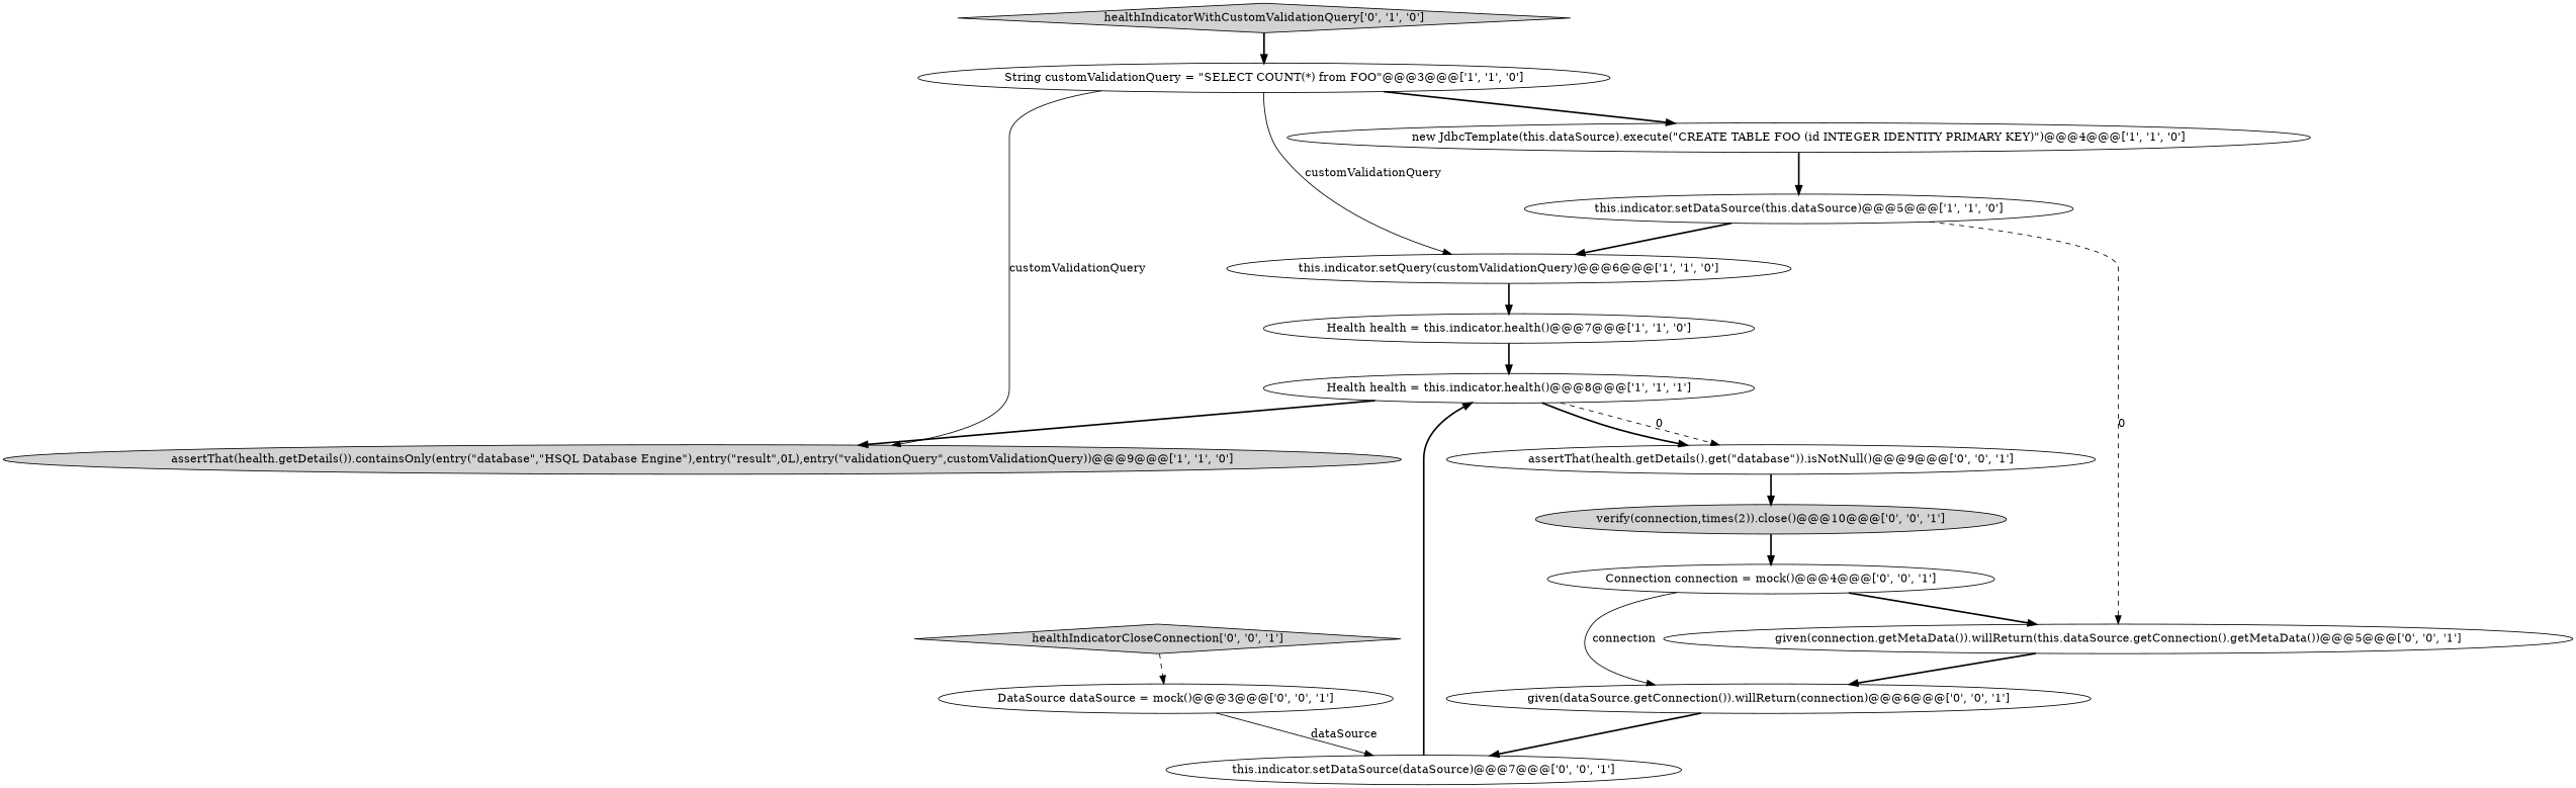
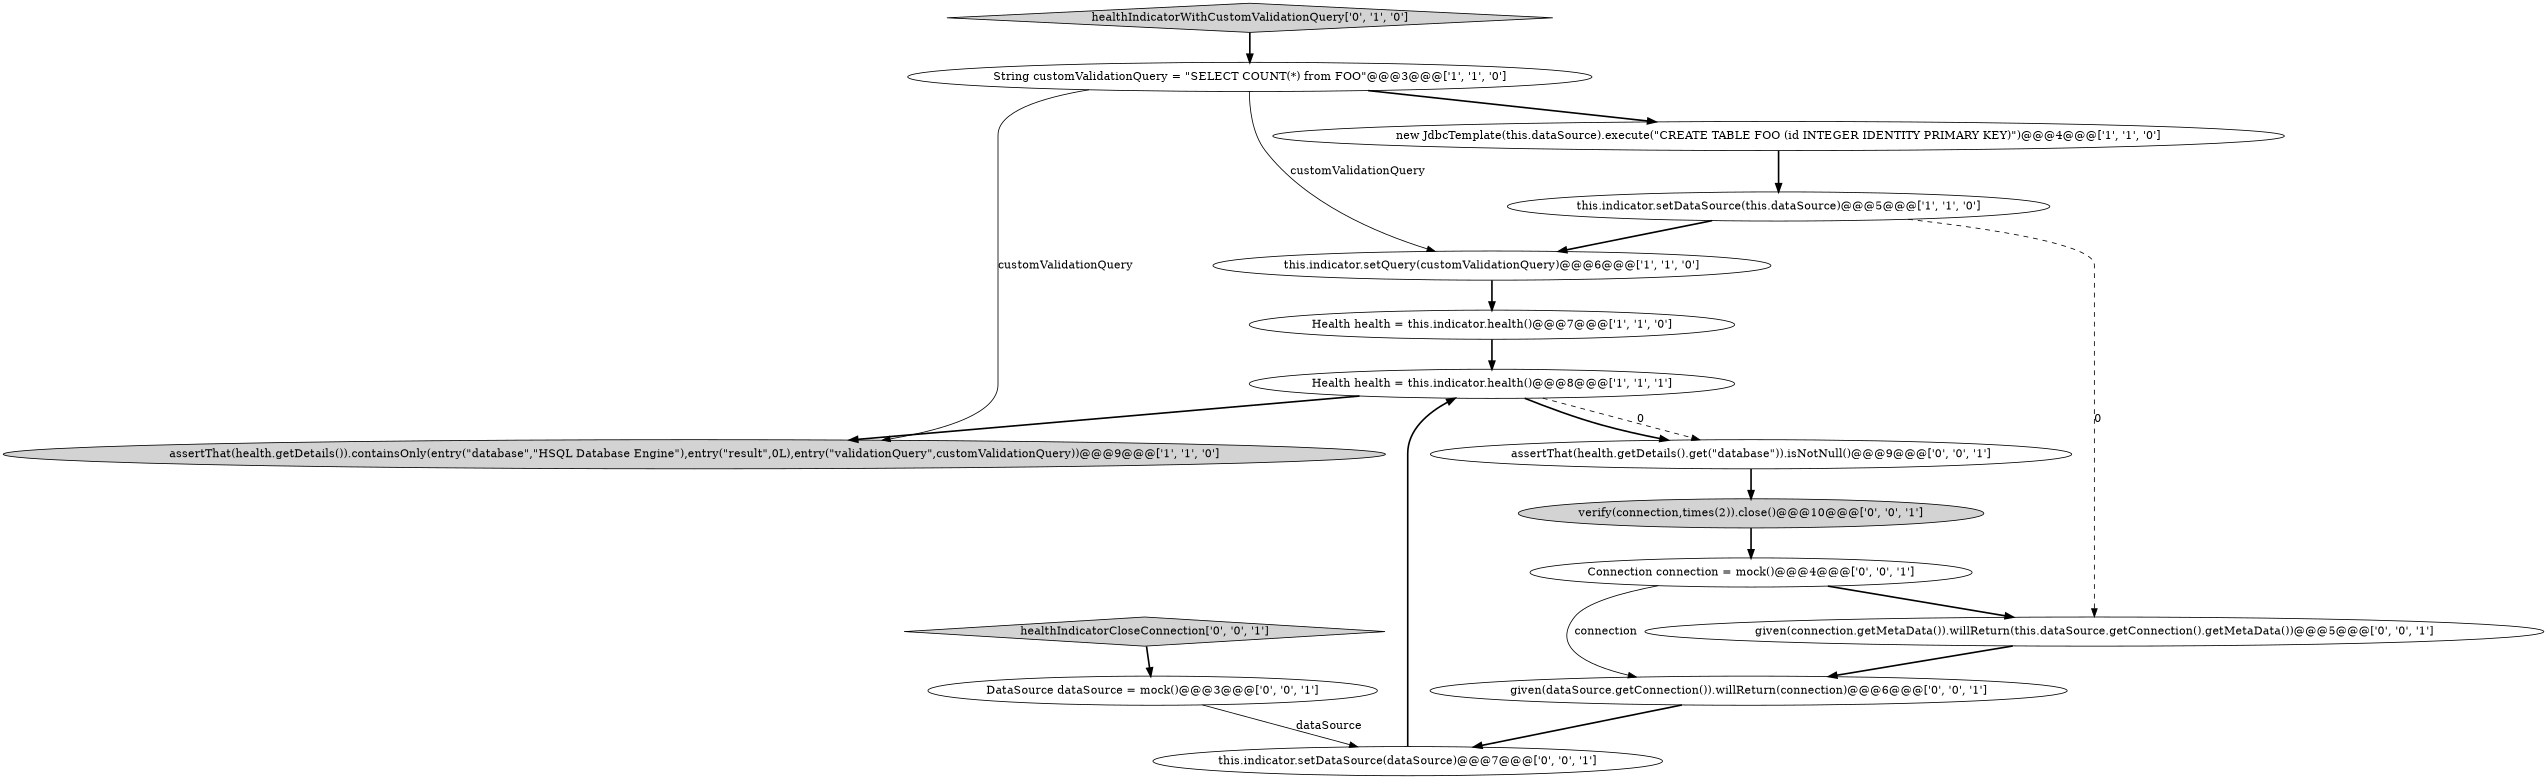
  digraph {
    fontname="DejaVu Serif"
    node [fillcolor=white fontname="DejaVu Serif" shape=ellipse style=filled]
    edge [fontname="DejaVu Serif" style=bold]
    n1 [fillcolor=lightgray label="assertThat(health.getDetails()).containsOnly(entry(\"database\",\"HSQL Database Engine\"),entry(\"result\",0L),entry(\"validationQuery\",customValidationQuery))@@@9@@@['1', '1', '0']"]
    n2 [label="this.indicator.setQuery(customValidationQuery)@@@6@@@['1', '1', '0']"]
    n3 [label="Health health = this.indicator.health()@@@7@@@['1', '1', '0']"]
    n4 [label="Health health = this.indicator.health()@@@8@@@['1', '1', '1']"]
    n5 [label="Connection connection = mock()@@@4@@@['0', '0', '1']"]
    n6 [label="given(dataSource.getConnection()).willReturn(connection)@@@6@@@['0', '0', '1']"]
    n7 [label="given(connection.getMetaData()).willReturn(this.dataSource.getConnection().getMetaData())@@@5@@@['0', '0', '1']"]
    n8 [label="this.indicator.setDataSource(dataSource)@@@7@@@['0', '0', '1']"]
    n9 [fillcolor=lightgray label="healthIndicatorCloseConnection['0', '0', '1']" shape=diamond]
    n10 [label="DataSource dataSource = mock()@@@3@@@['0', '0', '1']"]
    n11 [label="assertThat(health.getDetails().get(\"database\")).isNotNull()@@@9@@@['0', '0', '1']"]
    n12 [fillcolor=lightgray label="healthIndicatorWithCustomValidationQuery['0', '1', '0']" shape=diamond]
    n13 [label="String customValidationQuery = \"SELECT COUNT(*) from FOO\"@@@3@@@['1', '1', '0']"]
    n14 [label="new JdbcTemplate(this.dataSource).execute(\"CREATE TABLE FOO (id INTEGER IDENTITY PRIMARY KEY)\")@@@4@@@['1', '1', '0']"]
    n15 [fillcolor=lightgray label="verify(connection,times(2)).close()@@@10@@@['0', '0', '1']"]
    n16 [label="this.indicator.setDataSource(this.dataSource)@@@5@@@['1', '1', '0']"]
    n2 -> n3
    n3 -> n4
    n4 -> n1
    n4 -> n11 [label=0 style=dashed]
    n4 -> n11
    n5 -> n6 [label=connection style=solid]
    n5 -> n7
    n6 -> n8
    n7 -> n6
    n8 -> n4
-   n9 -> n10 [style=dashed]
+   n9 -> n10
    n10 -> n8 [label=dataSource style=solid]
    n11 -> n15
    n12 -> n13
    n13 -> n1 [label=customValidationQuery style=solid]
    n13 -> n2 [label=customValidationQuery style=solid]
    n13 -> n14
    n14 -> n16
    n15 -> n5
    n16 -> n2
    n16 -> n7 [label=0 style=dashed]
  }
